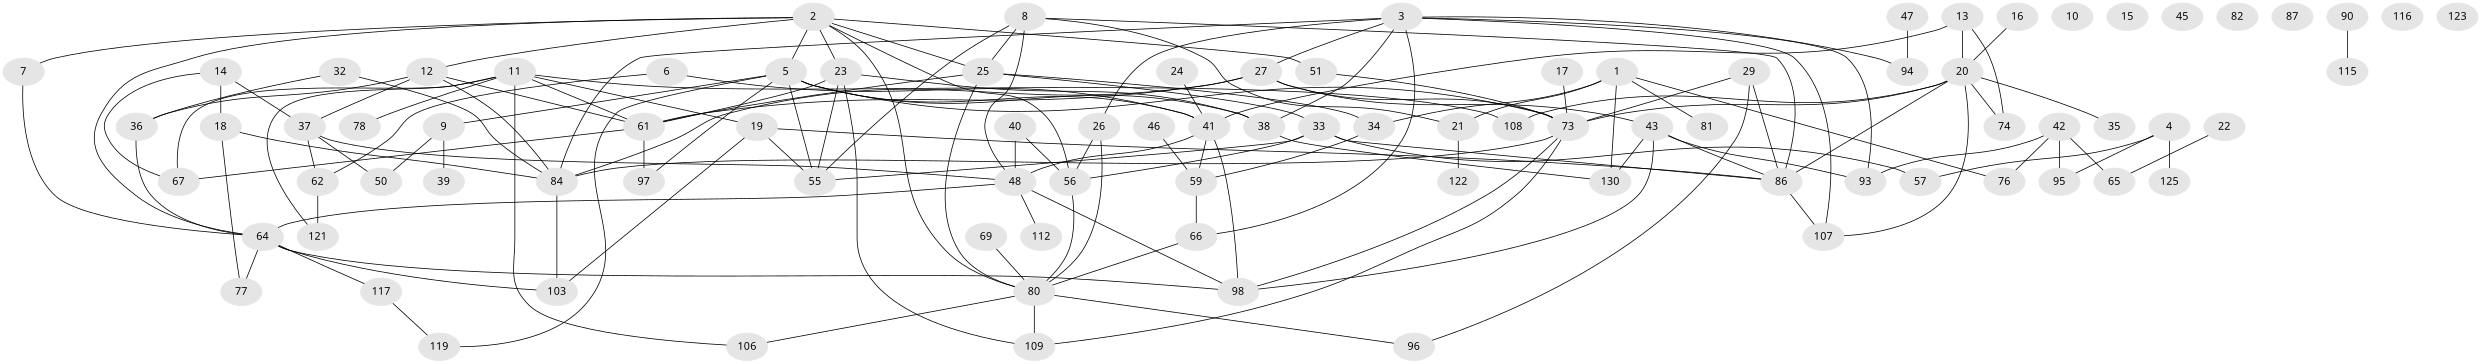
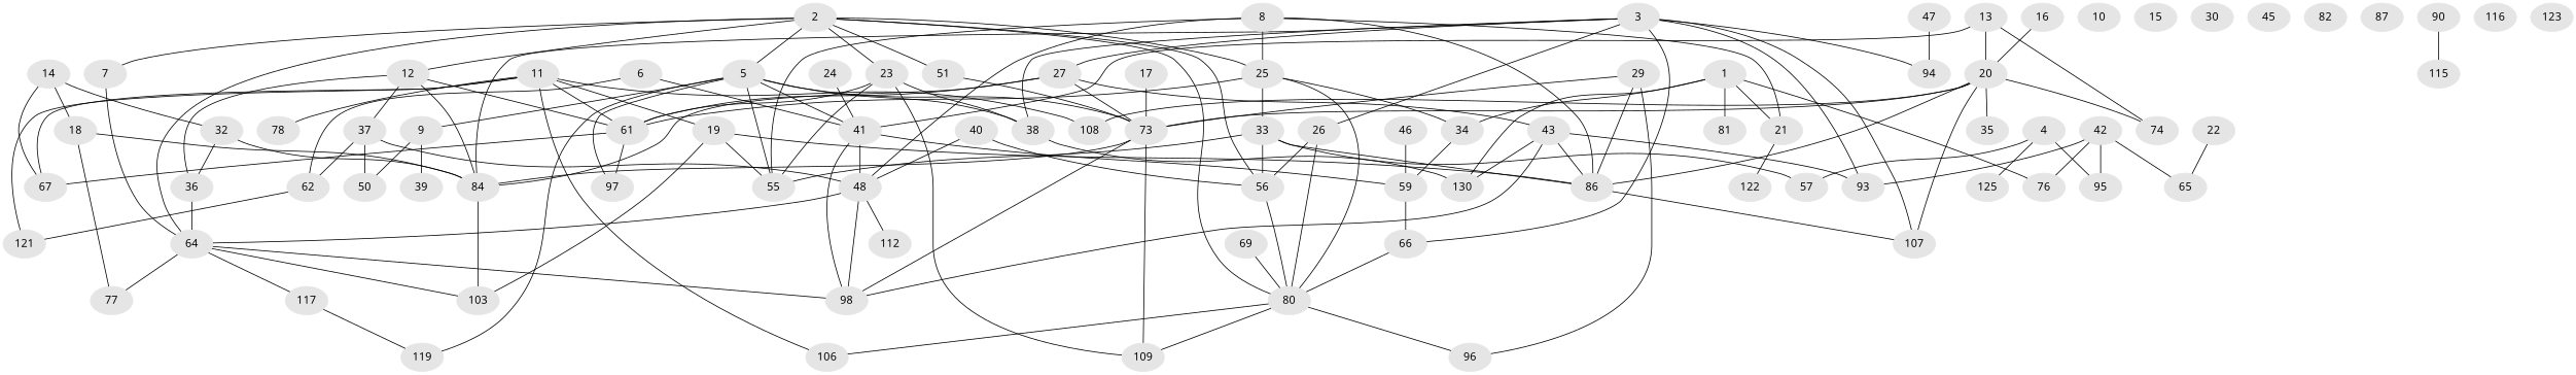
  graph {
    fontname="Noto Sans"
    node [color=gray90 fontname="Noto Sans" style=filled]
    edge [fontname="Noto Sans"]
    1 [super="+104"]
    21 [super="+63"]
    34 [super="+105"]
    76 [super="+126"]
    81
    130
    122
    59
    2 [super="+92"]
    5 [super="+28"]
    7 [super="+100"]
    12 [super="+31"]
    23 [super="+54"]
    25 [super="+49"]
    51
    56 [super="+124"]
    64 [super="+70"]
    80 [super="+101"]
    38
    9
    41 [super="+53"]
    55 [super="+88"]
    73 [super="+110"]
    97
    119
    84 [super="+114"]
    61 [super="+91"]
    36 [super="+89"]
    37 [super="+72"]
    109
    33 [super="+60"]
    77
    103
    98
    117
    106
    96
    3 [super="+127"]
    26
    27 [super="+129"]
    66
    93 [super="+99"]
    94
    107
    43 [super="+79"]
    4 [super="+44"]
    57
    95
    125
    39
    50
    48 [super="+75"]
    6
    62 [super="+118"]
    121
    8 [super="+71"]
    86 [super="+111"]
    112
    10
    11 [super="+120"]
    19 [super="+52"]
    67
    78
    108
    20 [super="+83"]
    74
    35
    13
    14 [super="+58"]
    18 [super="+102"]
    15
    16
    17 [super="+85"]
    22 [super="+68"]
    65
    24
    29 [super="+113"]
+   30
    32
    40
    42 [super="+128"]
    45
    46
    47
    69
    82
    87
    90
    115
    116
    123
    1 -- 21
    1 -- 34
    1 -- 76
    1 -- 81
    1 -- 130
    21 -- 122
    34 -- 59
    59 -- 66
    2 -- 5
    2 -- 7
    2 -- 12
    2 -- 23
    2 -- 25
    2 -- 51
    2 -- 56
    2 -- 64 [weight=2]
    2 -- 80
    5 -- 38
    5 -- 9
    5 -- 41
    5 -- 55
    5 -- 73
    5 -- 97
    5 -- 119
    7 -- 64
    12 -- 84
    12 -- 61
    12 -- 36 [weight=2]
    12 -- 37
    23 -- 38
    23 -- 55
    23 -- 61
    23 -- 109
    25 -- 34
    25 -- 80
    25 -- 61
    25 -- 33
    51 -- 73
    56 -- 80
    64 -- 77
    64 -- 103
    64 -- 98
    64 -- 117
    80 -- 109
    80 -- 106
    80 -- 96
    38 -- 130
    9 -- 39
    9 -- 50
    41 -- 59
    41 -- 98
    41 -- 48
    73 -- 84
    73 -- 109
    73 -- 98
    84 -- 103
    61 -- 97
    61 -- 67
    36 -- 64
    37 -- 50
    37 -- 48
    37 -- 62
    33 -- 56
    33 -- 55
    33 -- 57
    33 -- 86
    117 -- 119
    3 -- 38
    3 -- 84
    3 -- 26
    3 -- 27
    3 -- 66
    3 -- 93
    3 -- 94
    3 -- 107
    26 -- 56
    26 -- 80
    27 -- 73
    27 -- 84
    27 -- 61
    27 -- 43
    66 -- 80
    43 -- 130
    43 -- 98
    43 -- 93
    43 -- 86
    4 -- 57
    4 -- 95
    4 -- 125
    48 -- 64
    48 -- 98
    48 -- 112
    6 -- 41
    6 -- 62
    62 -- 121
    8 -- 21
    8 -- 25
    8 -- 55
    8 -- 48
    8 -- 86
    86 -- 107
    11 -- 61
    11 -- 106
    11 -- 121
    11 -- 19
    11 -- 67
    11 -- 78
    11 -- 108
    19 -- 55
    19 -- 103
    19 -- 86
    20 -- 73
    20 -- 107
    20 -- 86
    20 -- 108
    20 -- 74
    20 -- 35
    13 -- 41
    13 -- 20
    13 -- 74
-   14 -- 37
+   14 -- 32
    14 -- 67
    14 -- 18
    18 -- 84 [weight=2]
    18 -- 77
    16 -- 20
    17 -- 73
    22 -- 65
    24 -- 41 [weight=2]
    29 -- 73
    29 -- 96
    29 -- 86
    32 -- 84
    32 -- 36
    40 -- 56
    40 -- 48
    42 -- 76
    42 -- 93
    42 -- 95
    42 -- 65
    46 -- 59
    47 -- 94
    69 -- 80
    90 -- 115
  }
